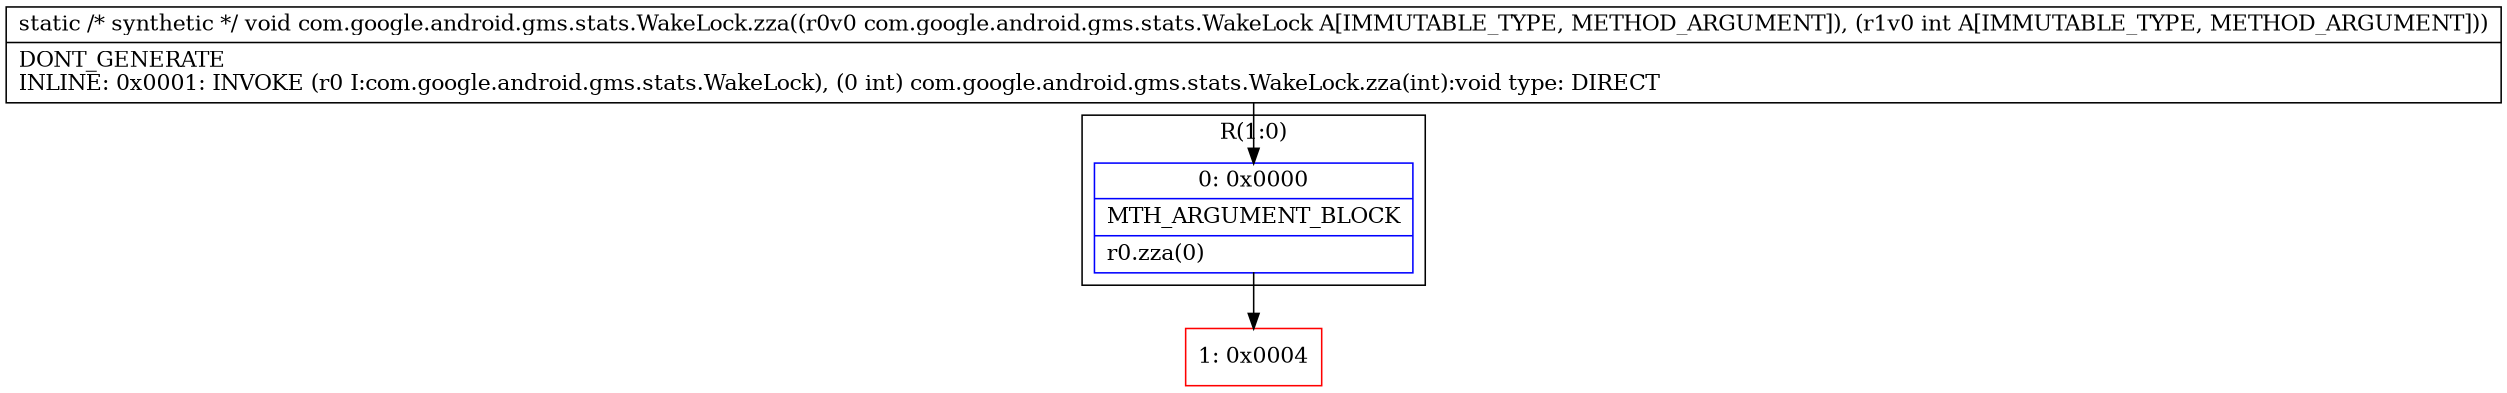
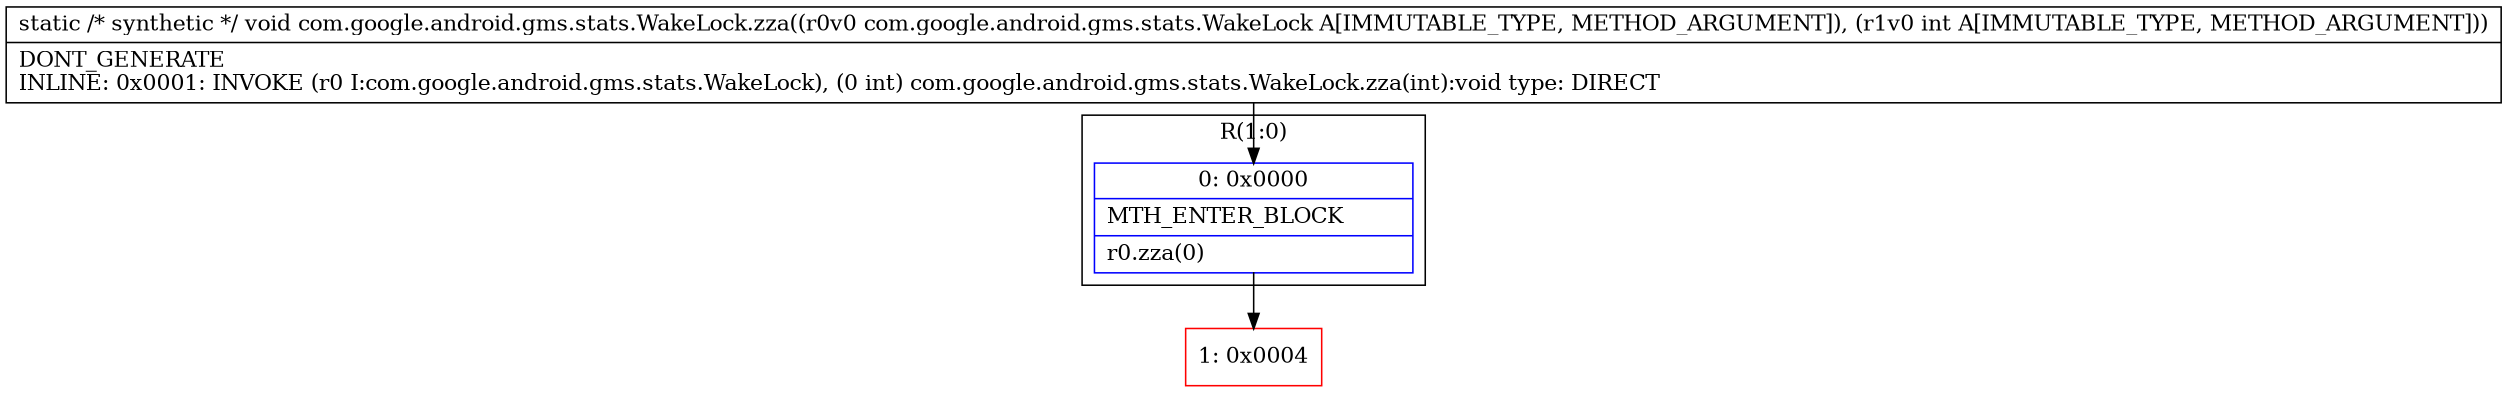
  digraph {
    node [shape=record]
-   n1 [color=blue label="{0\:\ 0x0000|MTH_ARGUMENT_BLOCK\l|r0.zza(0)\l}"]
+   n1 [color=blue label="{0\:\ 0x0000|MTH_ENTER_BLOCK\l|r0.zza(0)\l}"]
    n2 [color=red label="{1\:\ 0x0004}"]
    n3 [label="{static \/* synthetic *\/ void com.google.android.gms.stats.WakeLock.zza((r0v0 com.google.android.gms.stats.WakeLock A[IMMUTABLE_TYPE, METHOD_ARGUMENT]), (r1v0 int A[IMMUTABLE_TYPE, METHOD_ARGUMENT]))  | DONT_GENERATE\lINLINE: 0x0001: INVOKE  (r0 I:com.google.android.gms.stats.WakeLock), (0 int) com.google.android.gms.stats.WakeLock.zza(int):void type: DIRECT\l}"]
    subgraph cluster_1 {
      label="R(1:0)"
      n1
    }
    n1 -> n2
    n3 -> n1
  }
